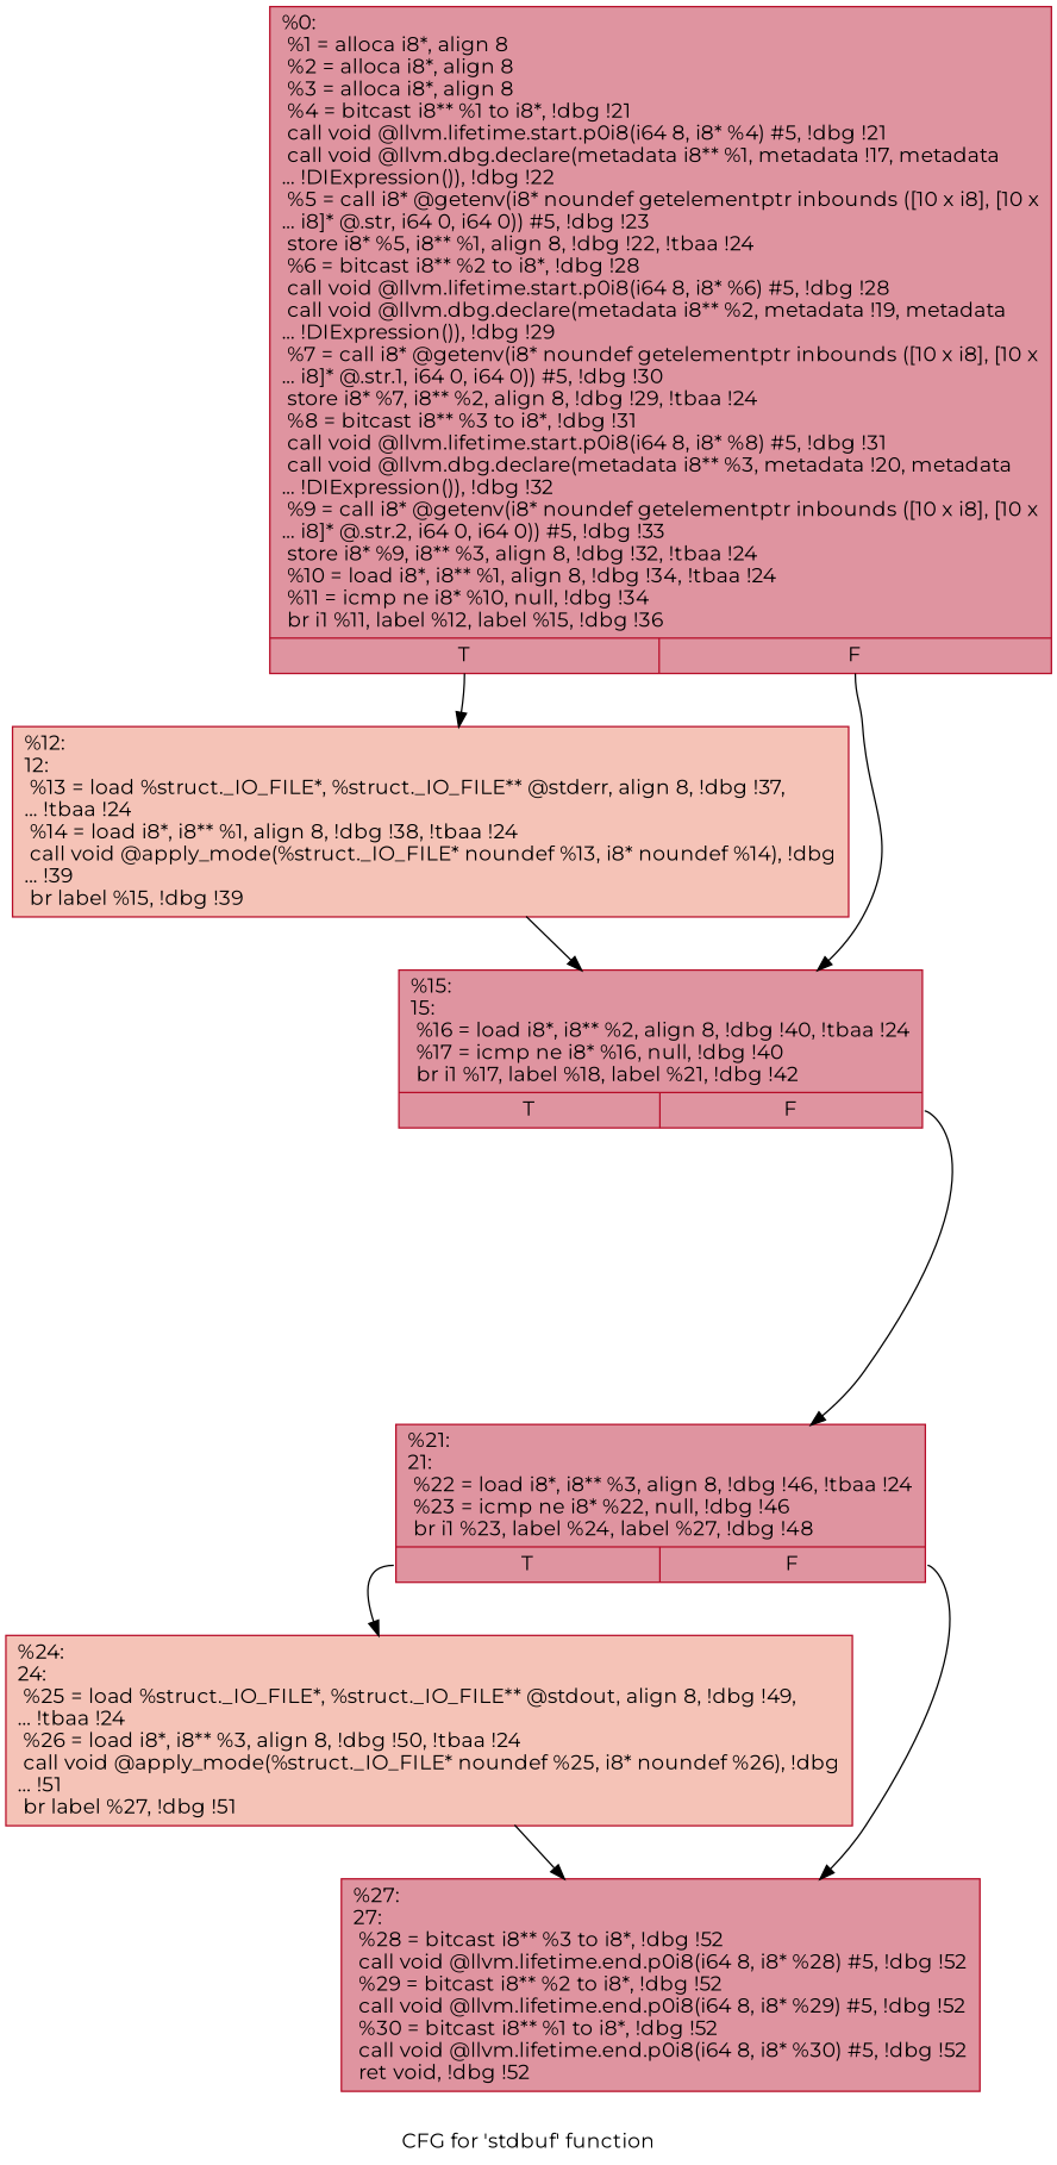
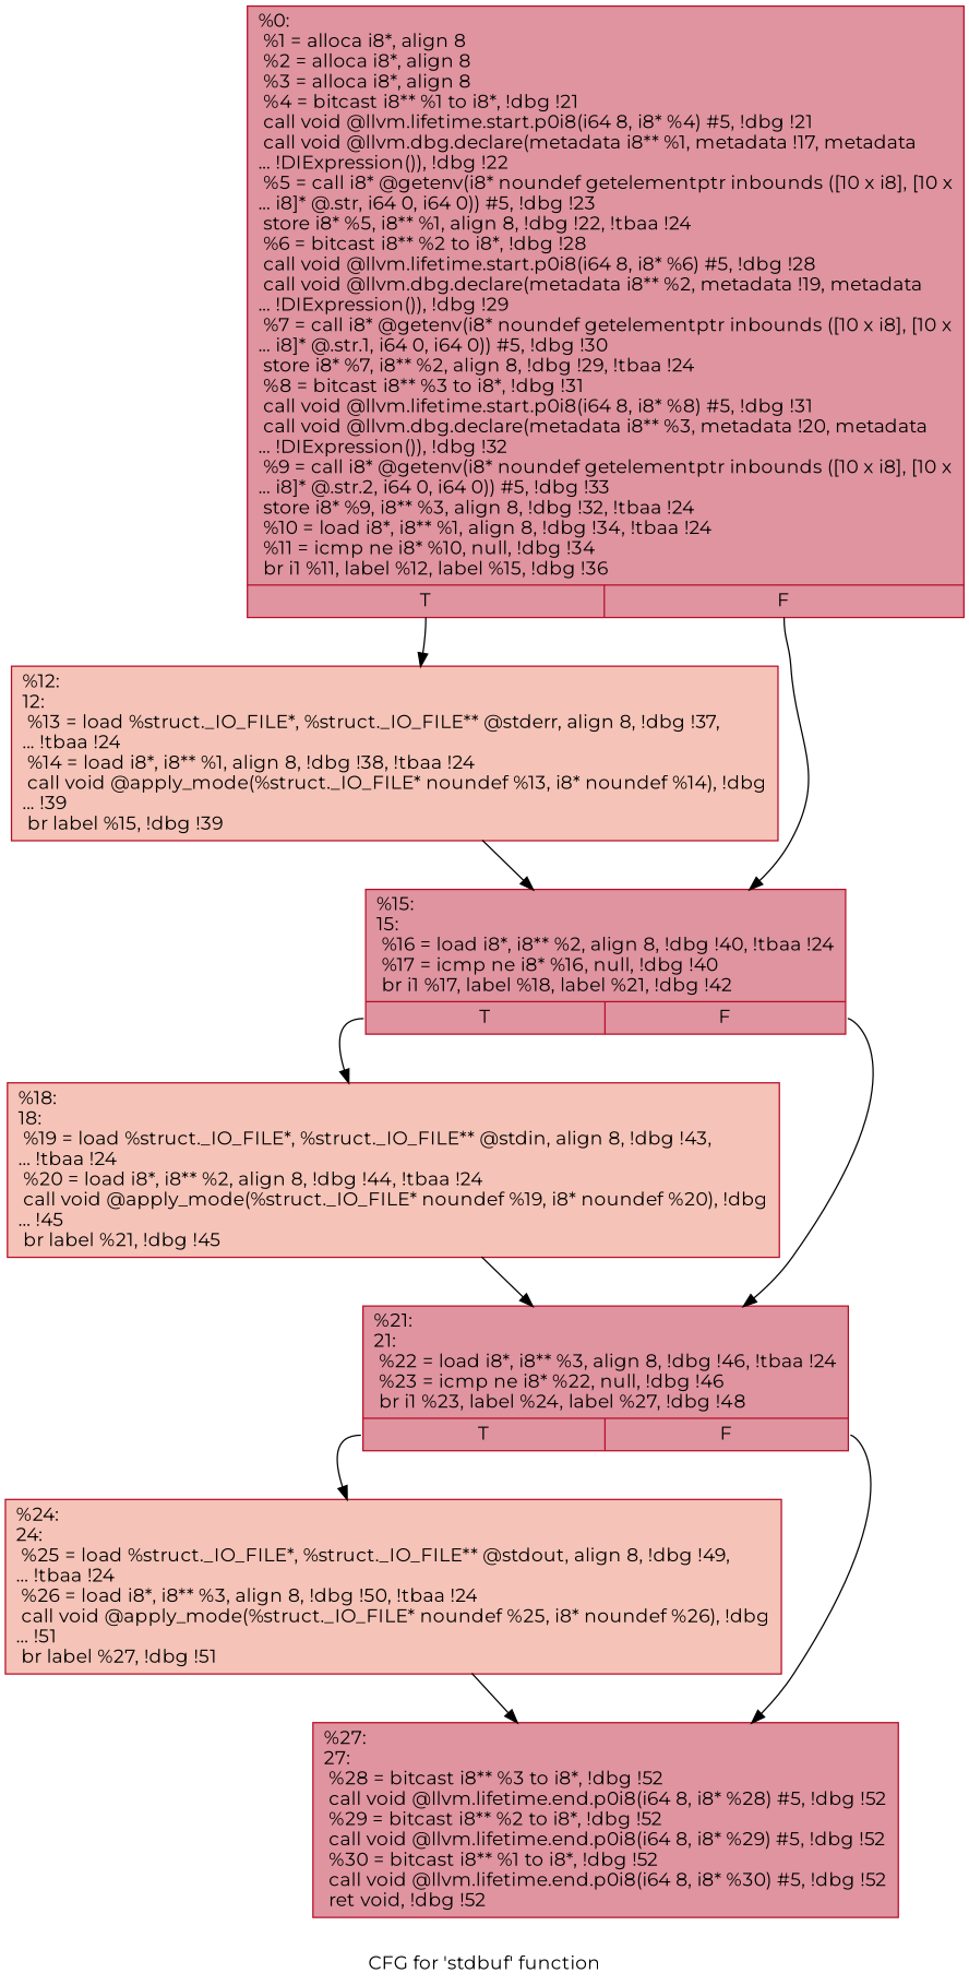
  digraph {
    label="CFG for 'stdbuf' function"
    fontname=Montserrat
    node [color="#b70d28ff" fillcolor="#b70d2870" shape=record style=filled fontname=Montserrat]
    edge [fontname=Montserrat]
    n1 [label="{%0:\l  %1 = alloca i8*, align 8\l  %2 = alloca i8*, align 8\l  %3 = alloca i8*, align 8\l  %4 = bitcast i8** %1 to i8*, !dbg !21\l  call void @llvm.lifetime.start.p0i8(i64 8, i8* %4) #5, !dbg !21\l  call void @llvm.dbg.declare(metadata i8** %1, metadata !17, metadata\l... !DIExpression()), !dbg !22\l  %5 = call i8* @getenv(i8* noundef getelementptr inbounds ([10 x i8], [10 x\l... i8]* @.str, i64 0, i64 0)) #5, !dbg !23\l  store i8* %5, i8** %1, align 8, !dbg !22, !tbaa !24\l  %6 = bitcast i8** %2 to i8*, !dbg !28\l  call void @llvm.lifetime.start.p0i8(i64 8, i8* %6) #5, !dbg !28\l  call void @llvm.dbg.declare(metadata i8** %2, metadata !19, metadata\l... !DIExpression()), !dbg !29\l  %7 = call i8* @getenv(i8* noundef getelementptr inbounds ([10 x i8], [10 x\l... i8]* @.str.1, i64 0, i64 0)) #5, !dbg !30\l  store i8* %7, i8** %2, align 8, !dbg !29, !tbaa !24\l  %8 = bitcast i8** %3 to i8*, !dbg !31\l  call void @llvm.lifetime.start.p0i8(i64 8, i8* %8) #5, !dbg !31\l  call void @llvm.dbg.declare(metadata i8** %3, metadata !20, metadata\l... !DIExpression()), !dbg !32\l  %9 = call i8* @getenv(i8* noundef getelementptr inbounds ([10 x i8], [10 x\l... i8]* @.str.2, i64 0, i64 0)) #5, !dbg !33\l  store i8* %9, i8** %3, align 8, !dbg !32, !tbaa !24\l  %10 = load i8*, i8** %1, align 8, !dbg !34, !tbaa !24\l  %11 = icmp ne i8* %10, null, !dbg !34\l  br i1 %11, label %12, label %15, !dbg !36\l|{<s0>T|<s1>F}}"]
    n2 [fillcolor="#e8765c70" label="{%12:\l12:                                               \l  %13 = load %struct._IO_FILE*, %struct._IO_FILE** @stderr, align 8, !dbg !37,\l... !tbaa !24\l  %14 = load i8*, i8** %1, align 8, !dbg !38, !tbaa !24\l  call void @apply_mode(%struct._IO_FILE* noundef %13, i8* noundef %14), !dbg\l... !39\l  br label %15, !dbg !39\l}"]
    n3 [label="{%15:\l15:                                               \l  %16 = load i8*, i8** %2, align 8, !dbg !40, !tbaa !24\l  %17 = icmp ne i8* %16, null, !dbg !40\l  br i1 %17, label %18, label %21, !dbg !42\l|{<s0>T|<s1>F}}"]
+   n4 [fillcolor="#e8765c70" label="{%18:\l18:                                               \l  %19 = load %struct._IO_FILE*, %struct._IO_FILE** @stdin, align 8, !dbg !43,\l... !tbaa !24\l  %20 = load i8*, i8** %2, align 8, !dbg !44, !tbaa !24\l  call void @apply_mode(%struct._IO_FILE* noundef %19, i8* noundef %20), !dbg\l... !45\l  br label %21, !dbg !45\l}"]
    n5 [label="{%21:\l21:                                               \l  %22 = load i8*, i8** %3, align 8, !dbg !46, !tbaa !24\l  %23 = icmp ne i8* %22, null, !dbg !46\l  br i1 %23, label %24, label %27, !dbg !48\l|{<s0>T|<s1>F}}"]
    n6 [fillcolor="#e8765c70" label="{%24:\l24:                                               \l  %25 = load %struct._IO_FILE*, %struct._IO_FILE** @stdout, align 8, !dbg !49,\l... !tbaa !24\l  %26 = load i8*, i8** %3, align 8, !dbg !50, !tbaa !24\l  call void @apply_mode(%struct._IO_FILE* noundef %25, i8* noundef %26), !dbg\l... !51\l  br label %27, !dbg !51\l}"]
    n7 [label="{%27:\l27:                                               \l  %28 = bitcast i8** %3 to i8*, !dbg !52\l  call void @llvm.lifetime.end.p0i8(i64 8, i8* %28) #5, !dbg !52\l  %29 = bitcast i8** %2 to i8*, !dbg !52\l  call void @llvm.lifetime.end.p0i8(i64 8, i8* %29) #5, !dbg !52\l  %30 = bitcast i8** %1 to i8*, !dbg !52\l  call void @llvm.lifetime.end.p0i8(i64 8, i8* %30) #5, !dbg !52\l  ret void, !dbg !52\l}"]
    n1 -> n2 [tailport=s0]
    n1 -> n3 [tailport=s1]
    n2 -> n3
+   n3 -> n4 [tailport=s0]
    n3 -> n5 [tailport=s1]
+   n4 -> n5
    n5 -> n6 [tailport=s0]
    n5 -> n7 [tailport=s1]
    n6 -> n7
  }
